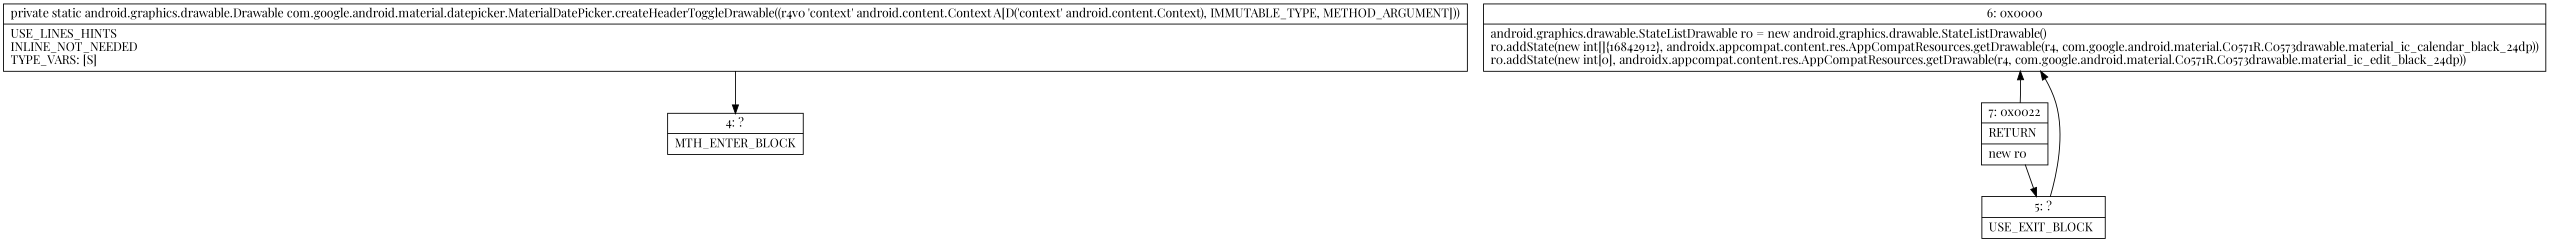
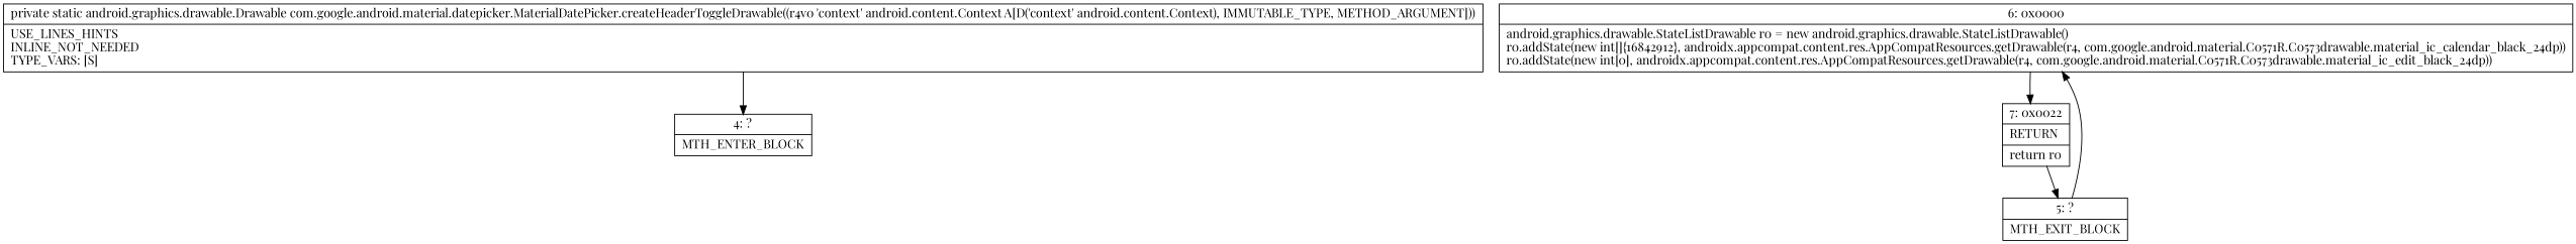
  digraph {
    fontname="Playfair Display"
    node [fontname="Playfair Display" shape=record]
    edge [fontname="Playfair Display"]
    n1 [label="{4\:\ ?|MTH_ENTER_BLOCK\l}"]
    n2 [label="{6\:\ 0x0000|android.graphics.drawable.StateListDrawable r0 = new android.graphics.drawable.StateListDrawable()\lr0.addState(new int[]\{16842912\}, androidx.appcompat.content.res.AppCompatResources.getDrawable(r4, com.google.android.material.C0571R.C0573drawable.material_ic_calendar_black_24dp))\lr0.addState(new int[0], androidx.appcompat.content.res.AppCompatResources.getDrawable(r4, com.google.android.material.C0571R.C0573drawable.material_ic_edit_black_24dp))\l}"]
-   n3 [label="{7\:\ 0x0022|RETURN\l|new r0\l}"]
-   n4 [label="{5\:\ ?|USE_EXIT_BLOCK\l}"]
+   n3 [label="{7\:\ 0x0022|RETURN\l|return r0\l}"]
+   n4 [label="{5\:\ ?|MTH_EXIT_BLOCK\l}"]
    n5 [label="{private static android.graphics.drawable.Drawable com.google.android.material.datepicker.MaterialDatePicker.createHeaderToggleDrawable((r4v0 'context' android.content.Context A[D('context' android.content.Context), IMMUTABLE_TYPE, METHOD_ARGUMENT]))  | USE_LINES_HINTS\lINLINE_NOT_NEEDED\lTYPE_VARS: [S]\l}"]
-   n3 -> n2
+   n2 -> n3
    n3 -> n4
    n4 -> n2
    n5 -> n1
  }
